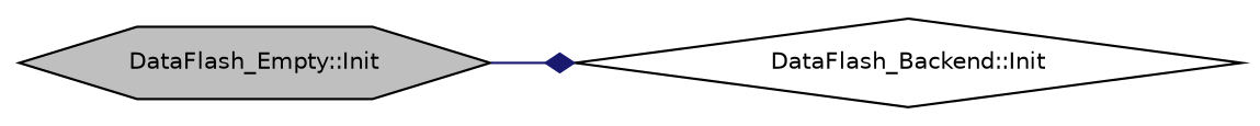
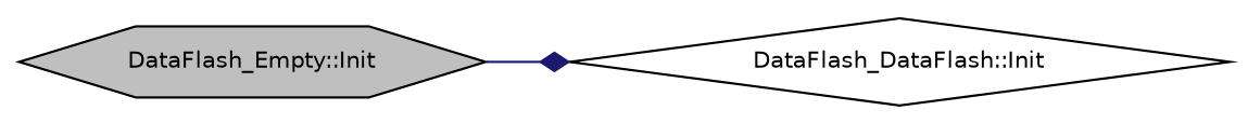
  digraph {
    rankdir=LR
    fontname="DejaVu Sans"
    node [color=black fontname="DejaVu Sans" fontsize=10 style=filled]
    n1 [fillcolor=grey75 fontcolor=black height=0.2 label="DataFlash_Empty::Init" shape=hexagon width=0.4]
-   n2 [fillcolor=white height=0.2 label="DataFlash_Backend::Init" shape=diamond width=0.4]
+   n2 [fillcolor=white height=0.2 label="DataFlash_DataFlash::Init" shape=diamond width=0.4]
    n1 -> n2 [color=midnightblue fontname="DejaVu Sans" fontsize=10 labelfontname=Helvetica labelfontsize=10 style=solid arrowhead=diamond]
  }
